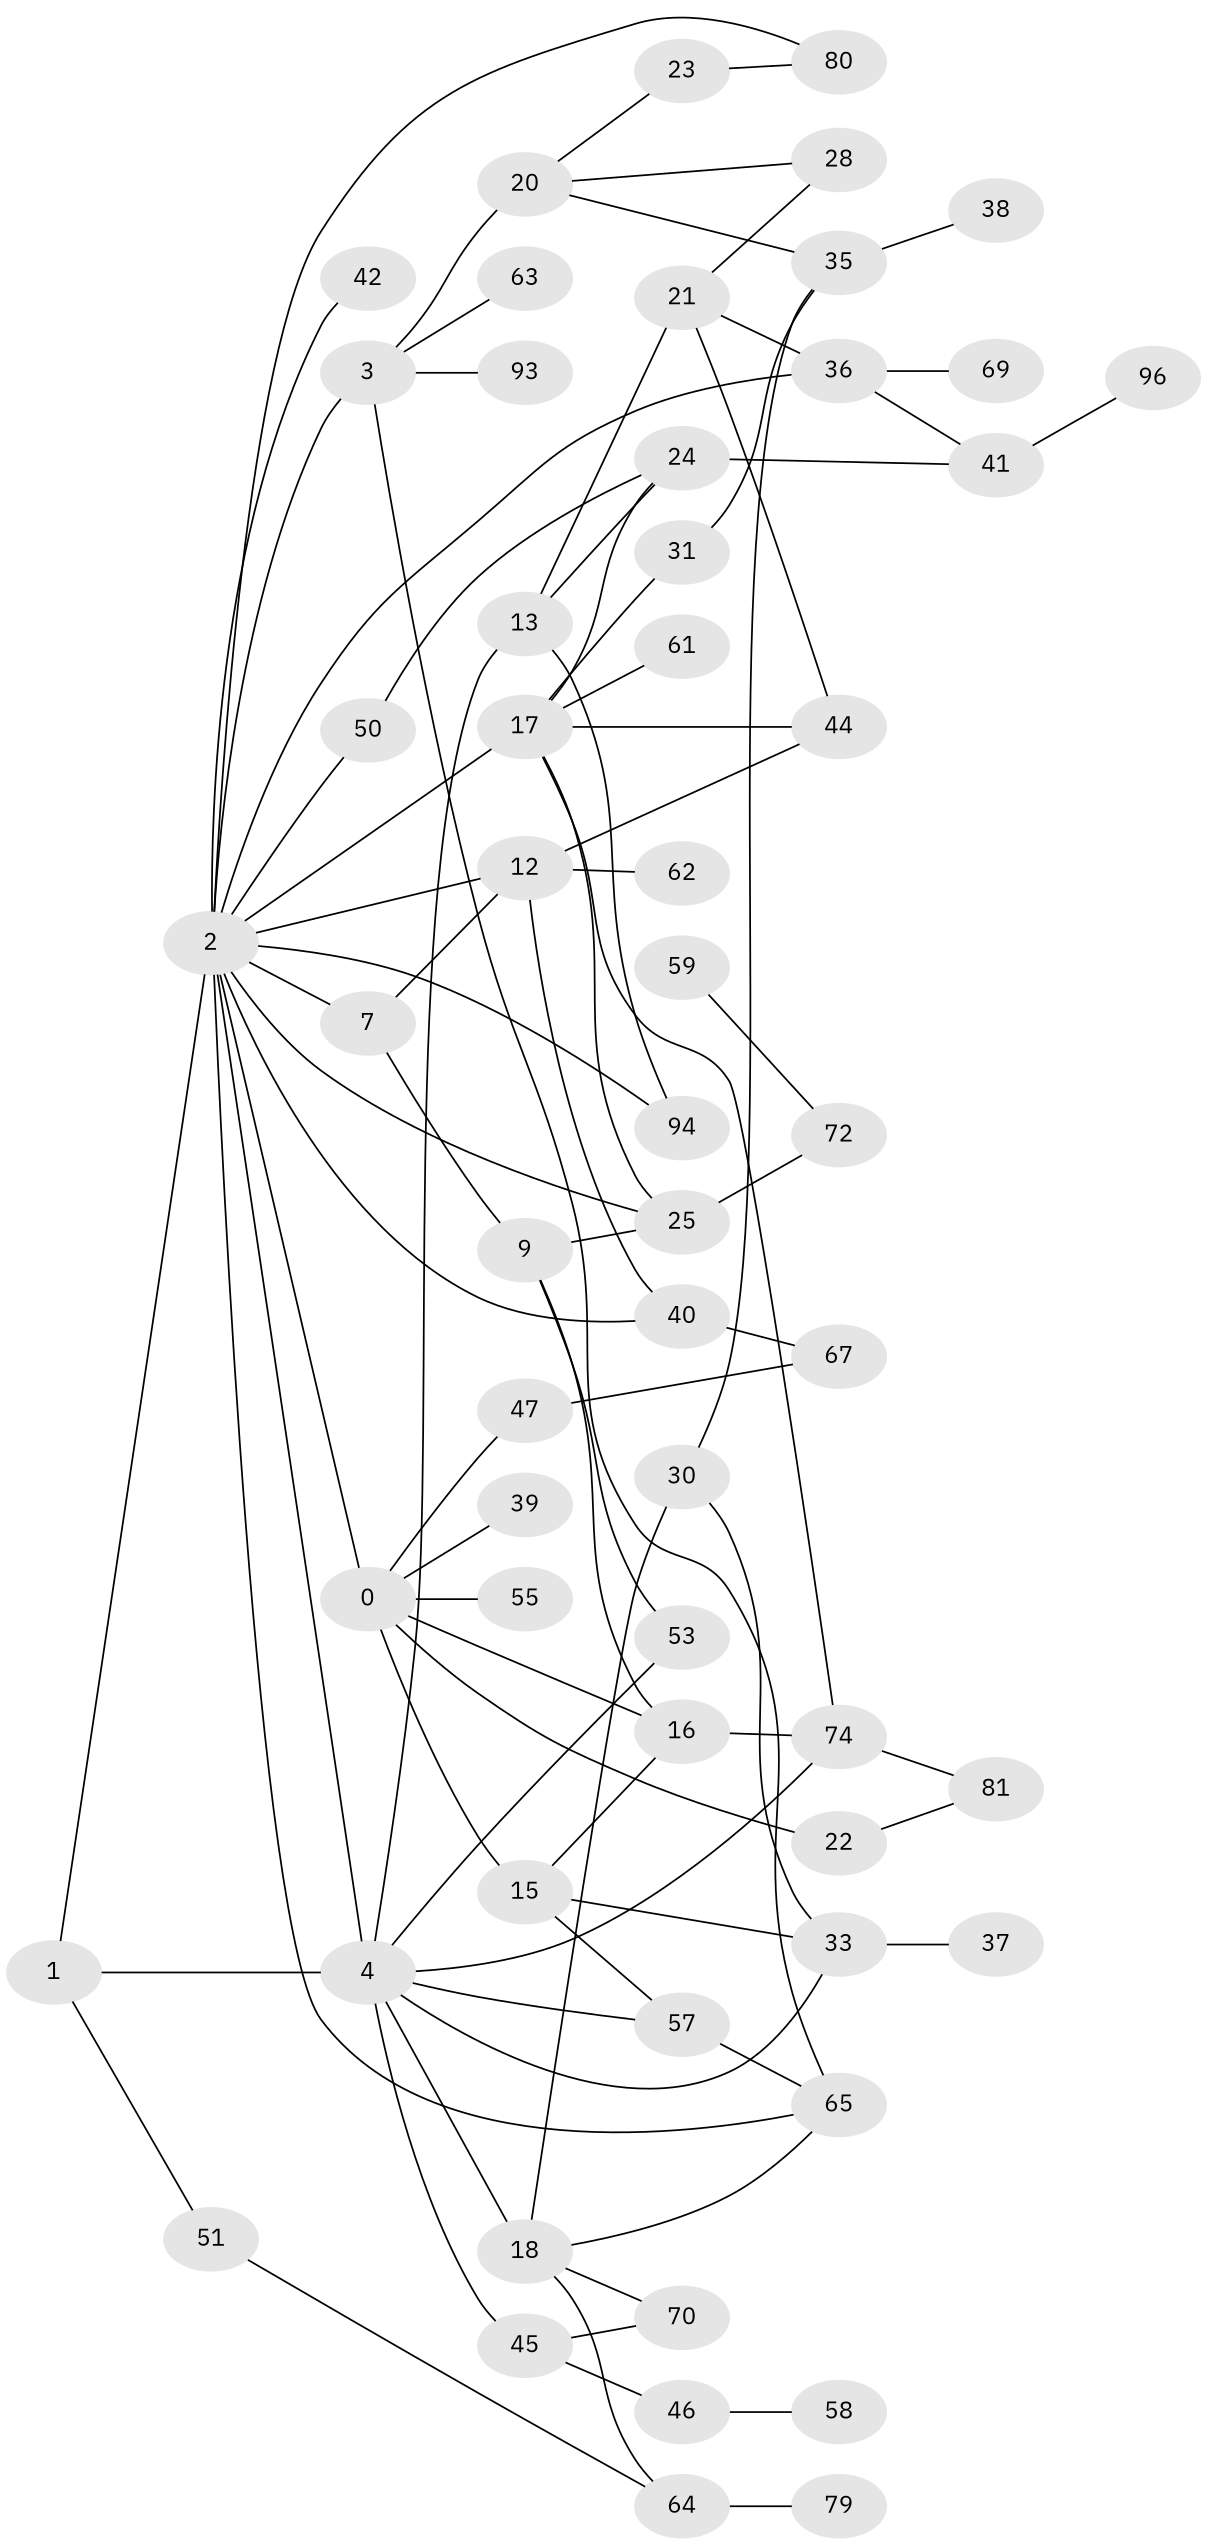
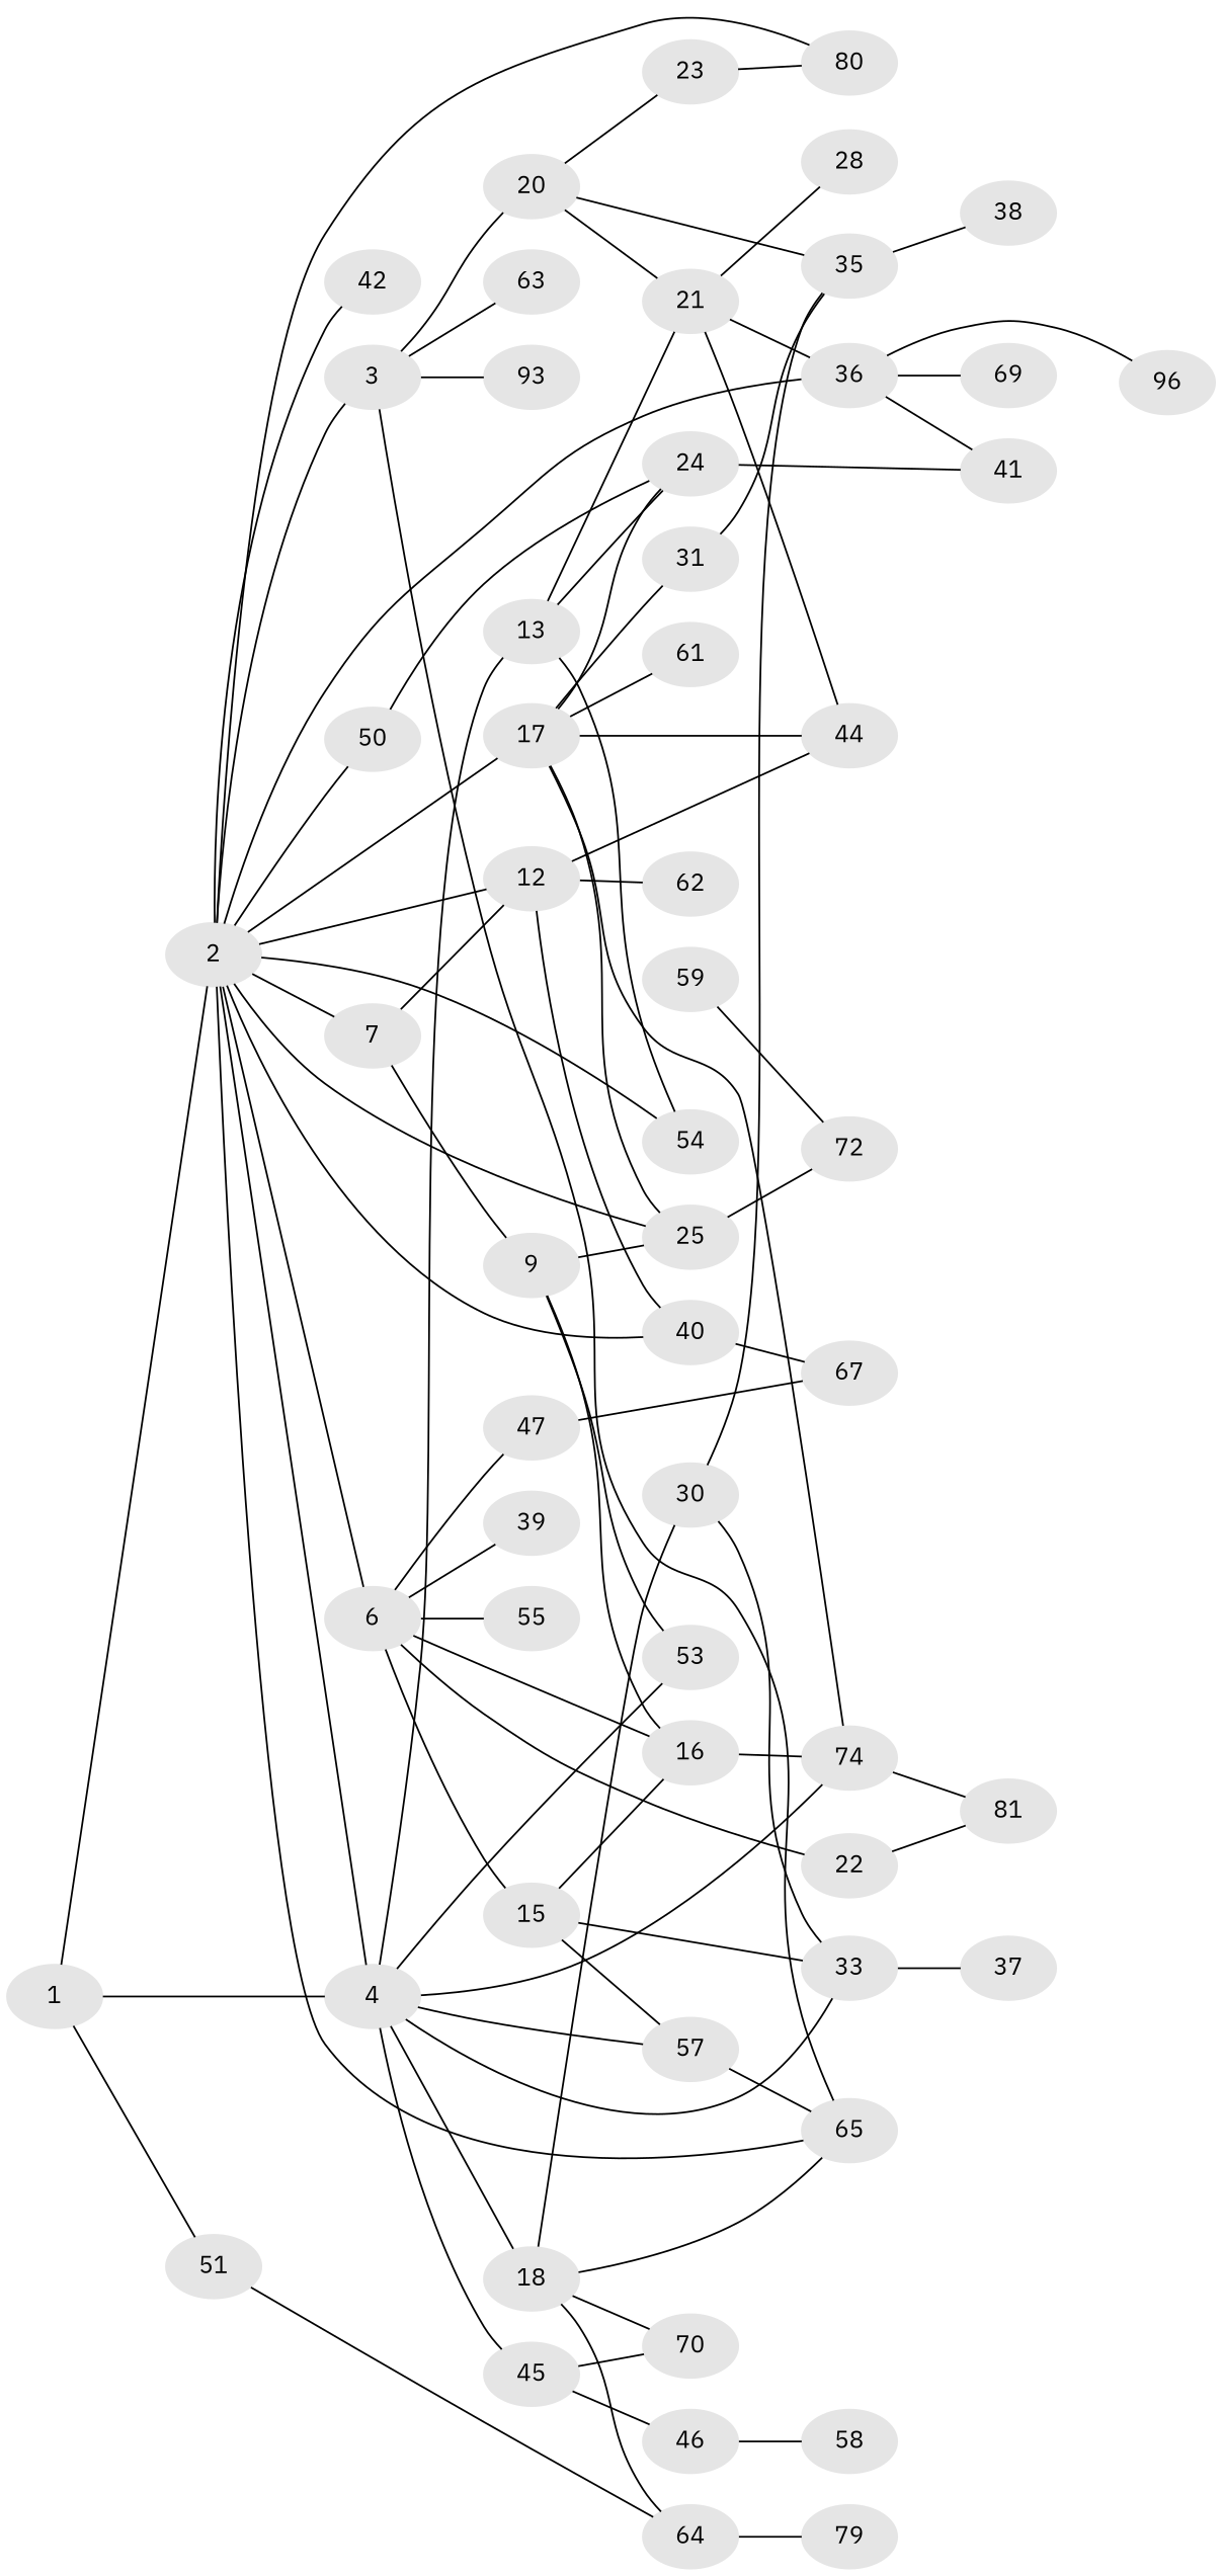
  graph {
    fontname="IBM Plex Sans"
    rankdir=LR
    node [color=gray90 fontname="IBM Plex Sans" style=filled]
    edge [fontname="IBM Plex Sans"]
    1 [super="+5"]
    2 [super="+8+11"]
    4 [super="+19"]
    51
    3
-   6 [super="+10" label=0]
+   6 [super="+10"]
    7
    12 [super="+34"]
    17 [super="+29"]
    25 [super="+66+71"]
    36 [super="+77"]
    40
    42
    50 [super="+86"]
-   54 [label=94]
+   54
    65 [super="+94"]
    80 [super="+87"]
    13 [super="+60"]
    18
    33
    45
    53
    57 [super="+98"]
    74
    64
    20
    63
    93
    16 [super="+75+27"]
    15 [super="+48"]
    22
    39 [super="+85"]
    47
    55
    9 [super="+68+26"]
    44 [super="+52"]
    62
    24 [super="+88"]
    31
    61
    41
    72
    69 [super="+95"]
    67
    21
    23
    35
    30
    70
    37
    46
    81
    28
    79
    38
    96
    58
    59 [super="+76"]
    1 -- 2
    1 -- 4
    1 -- 51
    2 -- 4 [weight=2]
    2 -- 3
    2 -- 6
    2 -- 7
    2 -- 12
    2 -- 17
    2 -- 25
    2 -- 36
    2 -- 40
    2 -- 42
    2 -- 50 [weight=2]
    2 -- 54
    2 -- 65
    2 -- 80
    4 -- 13
    4 -- 18
    4 -- 33
    4 -- 45
    4 -- 53
    4 -- 57
    4 -- 74
    51 -- 64
    3 -- 65
    3 -- 20
    3 -- 63
    3 -- 93
    6 -- 16
    6 -- 15
    6 -- 22
    6 -- 39
    6 -- 47
    6 -- 55
    7 -- 12
    7 -- 9
    12 -- 40
    12 -- 44
    12 -- 62
    17 -- 25
    17 -- 74
    17 -- 44
    17 -- 24
    17 -- 31
    17 -- 61
    25 -- 72
    36 -- 41
    36 -- 69
    40 -- 67
    50 -- 24
    13 -- 54
    13 -- 24
    13 -- 21
    18 -- 65
    18 -- 64
    18 -- 30
    18 -- 70
    33 -- 37
    45 -- 70
    45 -- 46
    57 -- 65
    74 -- 81
    64 -- 79
-   20 -- 28
+   20 -- 21
    20 -- 23
    20 -- 35
    16 -- 74
    15 -- 33
    15 -- 57
    15 -- 16
    22 -- 81
    47 -- 67
    9 -- 25
    9 -- 53
    9 -- 16
    24 -- 41
    31 -- 35
-   41 -- 96
+   36 -- 96
    21 -- 36
    21 -- 44
    21 -- 28
    23 -- 80
    35 -- 38
    30 -- 33
    30 -- 35
    46 -- 58
    59 -- 72
  }
